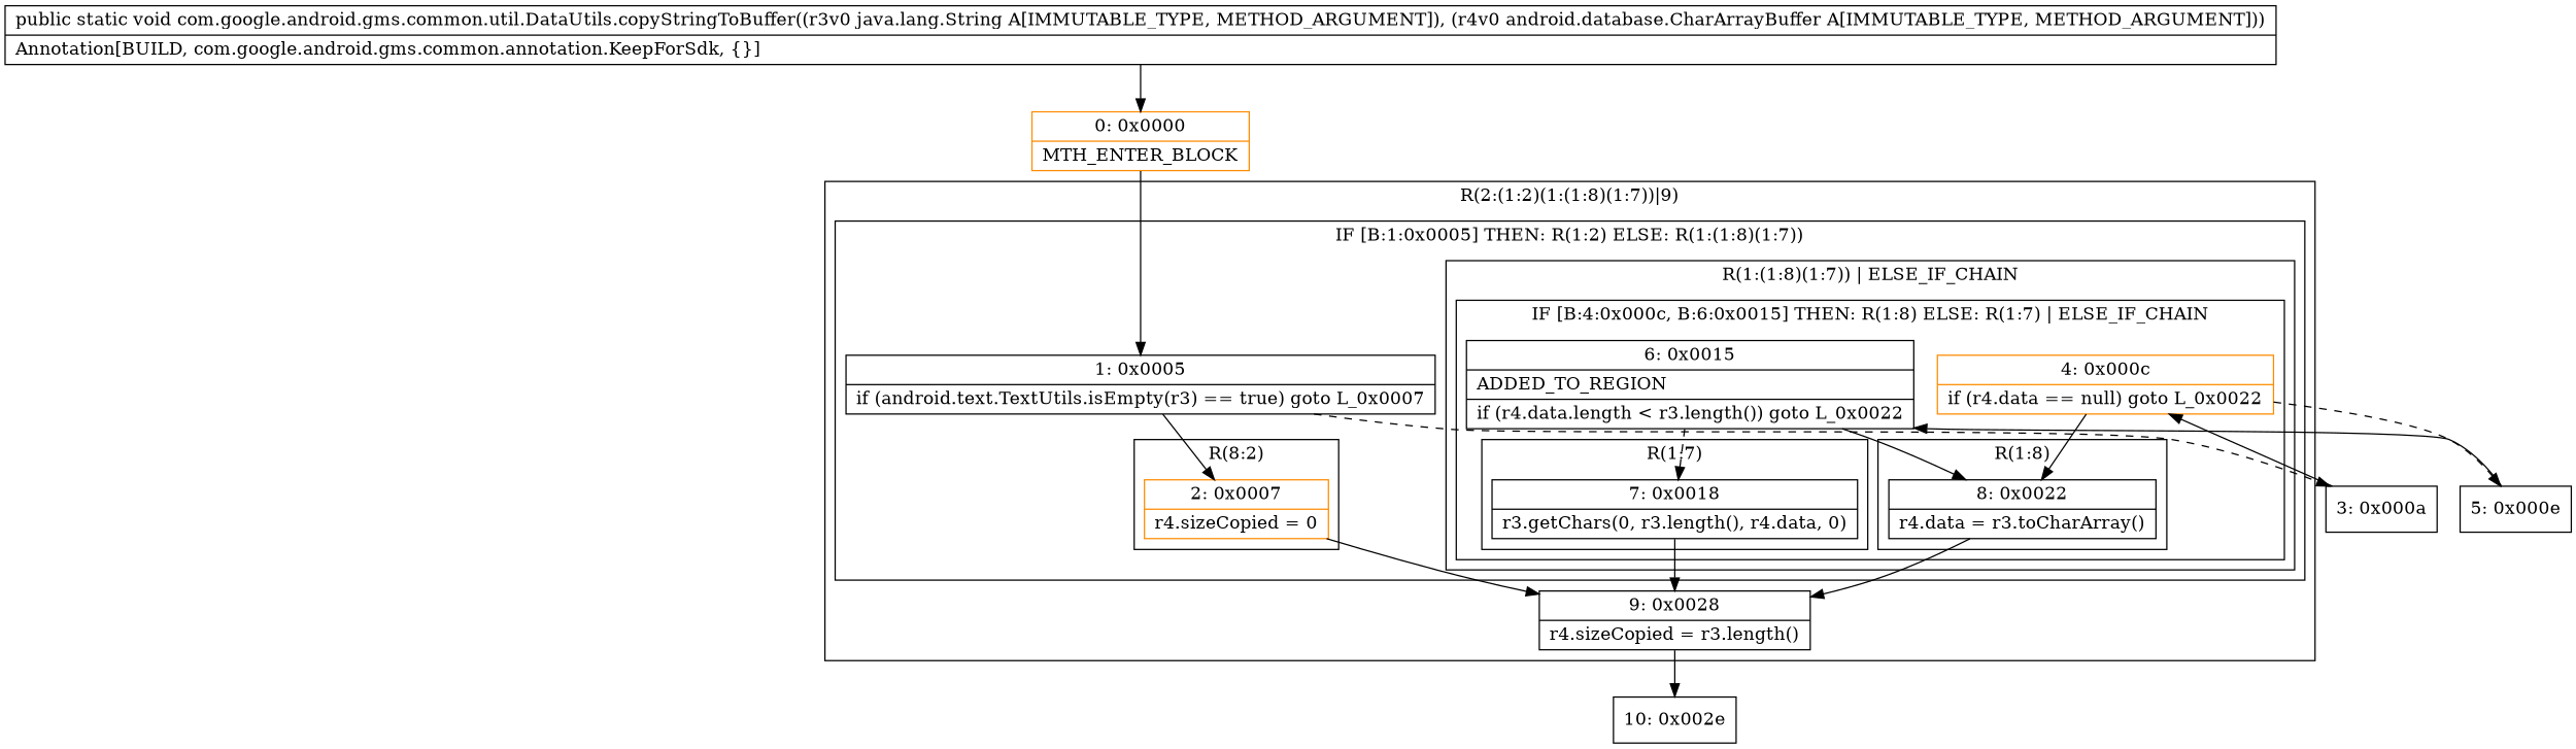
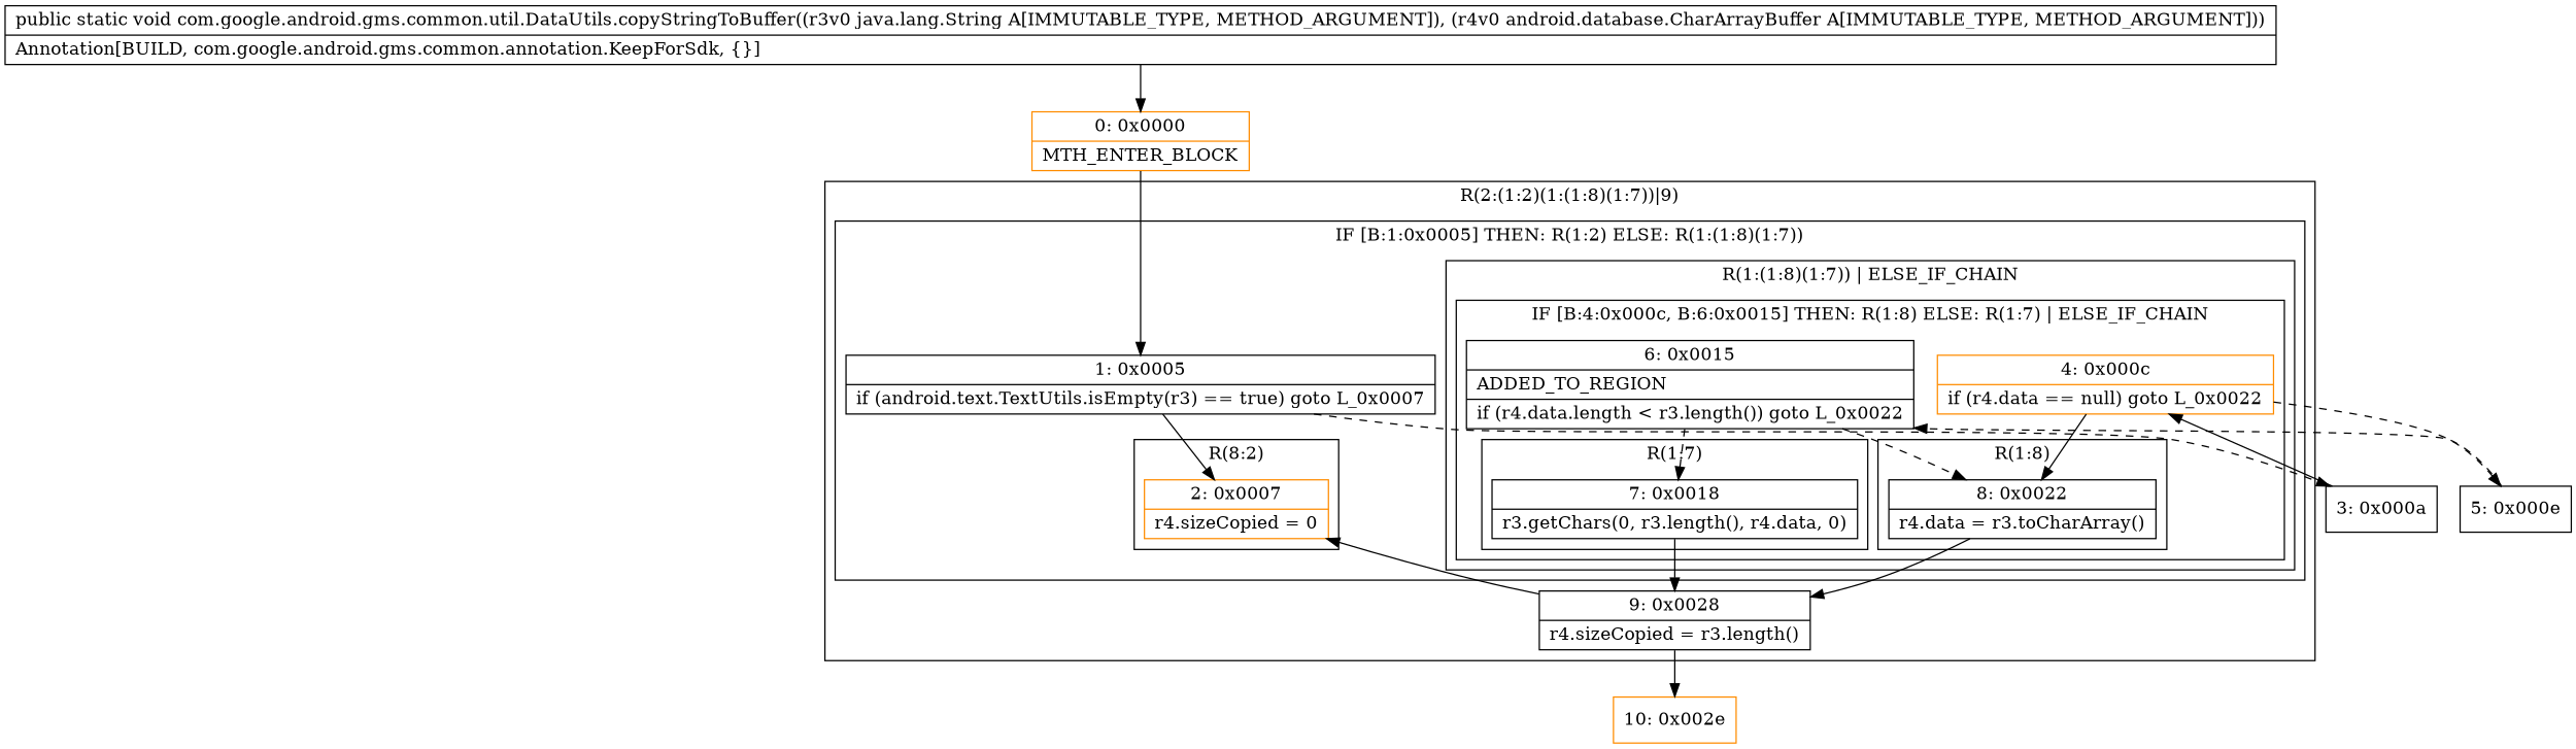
  digraph {
    node [color=black shape=record]
    n1 [color=darkorange label="{2\:\ 0x0007|r4.sizeCopied = 0\l}"]
    n2 [label="{8\:\ 0x0022|r4.data = r3.toCharArray()\l}"]
    n3 [label="{7\:\ 0x0018|r3.getChars(0, r3.length(), r4.data, 0)\l}"]
    n4 [color=darkorange label="{4\:\ 0x000c|if (r4.data == null) goto L_0x0022\l}"]
    n5 [label="{6\:\ 0x0015|ADDED_TO_REGION\l|if (r4.data.length \< r3.length()) goto L_0x0022\l}"]
    n6 [label="{1\:\ 0x0005|if (android.text.TextUtils.isEmpty(r3) == true) goto L_0x0007\l}"]
    n7 [label="{9\:\ 0x0028|r4.sizeCopied = r3.length()\l}"]
    n8 [label="{5\:\ 0x000e}"]
    n9 [label="{3\:\ 0x000a}"]
-   n10 [label="{10\:\ 0x002e}"]
+   n10 [color=darkorange label="{10\:\ 0x002e}"]
    n11 [color=darkorange label="{0\:\ 0x0000|MTH_ENTER_BLOCK\l}"]
    n12 [label="{public static void com.google.android.gms.common.util.DataUtils.copyStringToBuffer((r3v0 java.lang.String A[IMMUTABLE_TYPE, METHOD_ARGUMENT]), (r4v0 android.database.CharArrayBuffer A[IMMUTABLE_TYPE, METHOD_ARGUMENT]))  | Annotation[BUILD, com.google.android.gms.common.annotation.KeepForSdk, \{\}]\l}"]
    subgraph cluster_1 {
      label="R(2:(1:2)(1:(1:8)(1:7))|9)"
      n7
      subgraph cluster_2 {
        label="IF [B:1:0x0005] THEN: R(1:2) ELSE: R(1:(1:8)(1:7))"
        n6
        subgraph cluster_3 {
          label="R(8:2)"
          n1
        }
        subgraph cluster_4 {
          label="R(1:(1:8)(1:7)) | ELSE_IF_CHAIN\l"
          subgraph cluster_5 {
            label="IF [B:4:0x000c, B:6:0x0015] THEN: R(1:8) ELSE: R(1:7) | ELSE_IF_CHAIN\l"
            n4
            n5
            subgraph cluster_6 {
              label="R(1:8)"
              n2
            }
            subgraph cluster_7 {
              label="R(1:7)"
              n3
            }
          }
        }
      }
    }
-   n1 -> n7
+   n7 -> n1
    n2 -> n7
    n3 -> n7
    n4 -> n2
    n4 -> n8 [style=dashed]
-   n5 -> n2
+   n5 -> n2 [style=dashed]
    n5 -> n3 [style=dashed]
    n6 -> n1
    n6 -> n9 [style=dashed]
    n7 -> n10
-   n8 -> n5
+   n8 -> n5 [style=dashed]
    n9 -> n4
    n11 -> n6
    n12 -> n11
  }
